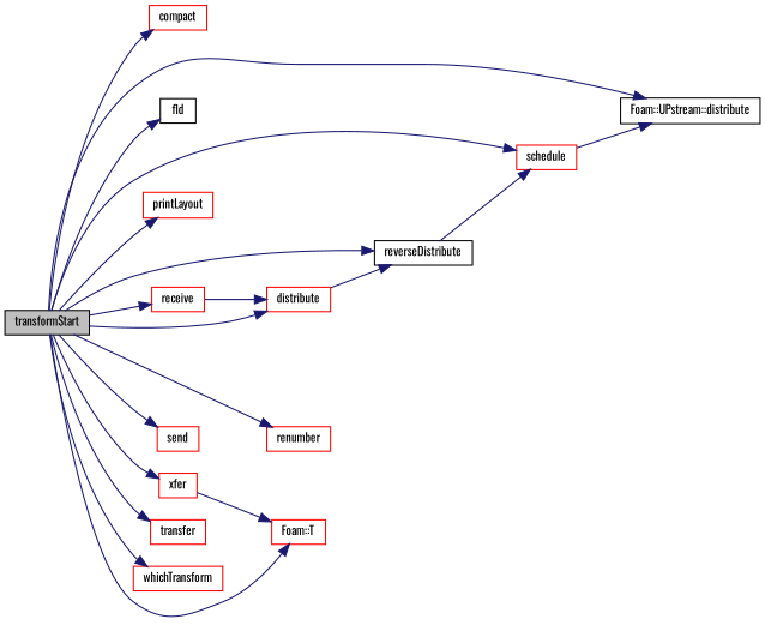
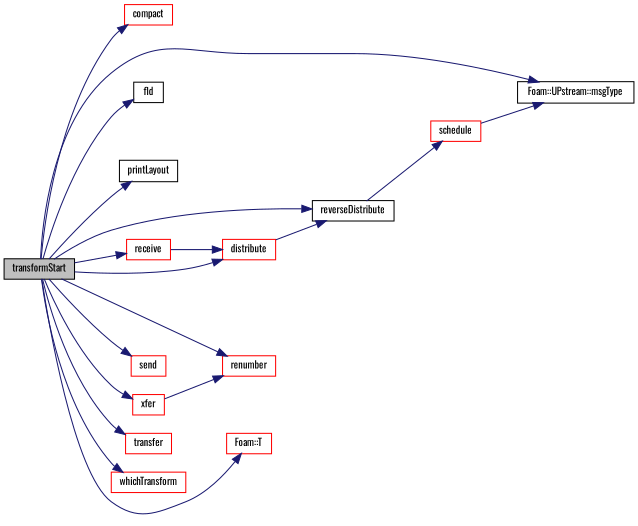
  digraph {
    fontname=Oswald
    rankdir=LR
    node [color=red fontname=Oswald fontsize=10 shape=record]
    edge [color=midnightblue fontname=Oswald fontsize=10 labelfontname=Helvetica labelfontsize=10 style=solid]
    n1 [color=black fillcolor=grey75 fontcolor=black height=0.2 label=transformStart style=filled width=0.4]
    n2 [height=0.2 label=compact width=0.4]
    n3 [height=0.2 label=distribute width=0.4]
    n4 [color=black height=0.2 label=fld width=0.4]
-   n5 [color=black height=0.2 label="Foam::UPstream::distribute" width=0.4]
-   n6 [height=0.2 label=printLayout width=0.4]
+   n5 [color=black height=0.2 label="Foam::UPstream::msgType" width=0.4]
+   n6 [color=black height=0.2 label=printLayout width=0.4]
    n7 [height=0.2 label=receive width=0.4]
    n8 [height=0.2 label=renumber width=0.4]
    n9 [color=black height=0.2 label=reverseDistribute width=0.4]
    n10 [height=0.2 label=schedule width=0.4]
    n11 [height=0.2 label=send width=0.4]
    n12 [height=0.2 label="Foam::T" width=0.4]
    n13 [height=0.2 label=transfer width=0.4]
    n14 [height=0.2 label=whichTransform width=0.4]
    n15 [height=0.2 label=xfer width=0.4]
    n1 -> n2
    n1 -> n3
    n1 -> n4
    n1 -> n5
    n1 -> n6
    n1 -> n7
    n1 -> n8
    n1 -> n9
-   n1 -> n10
    n1 -> n11
    n1 -> n12
    n1 -> n13
    n1 -> n14
    n1 -> n15
    n3 -> n9
    n7 -> n3
    n9 -> n10
    n10 -> n5
-   n15 -> n12
+   n15 -> n8
  }
